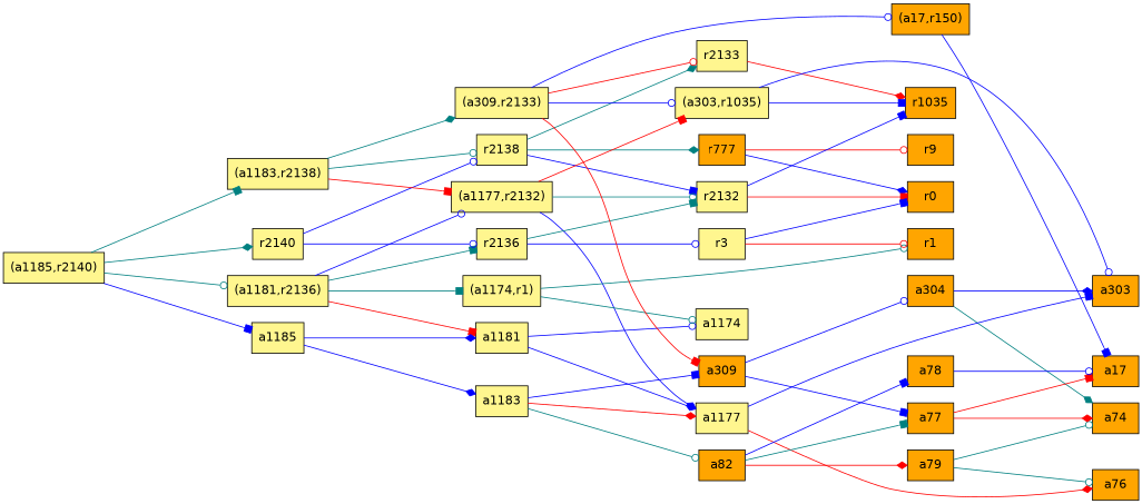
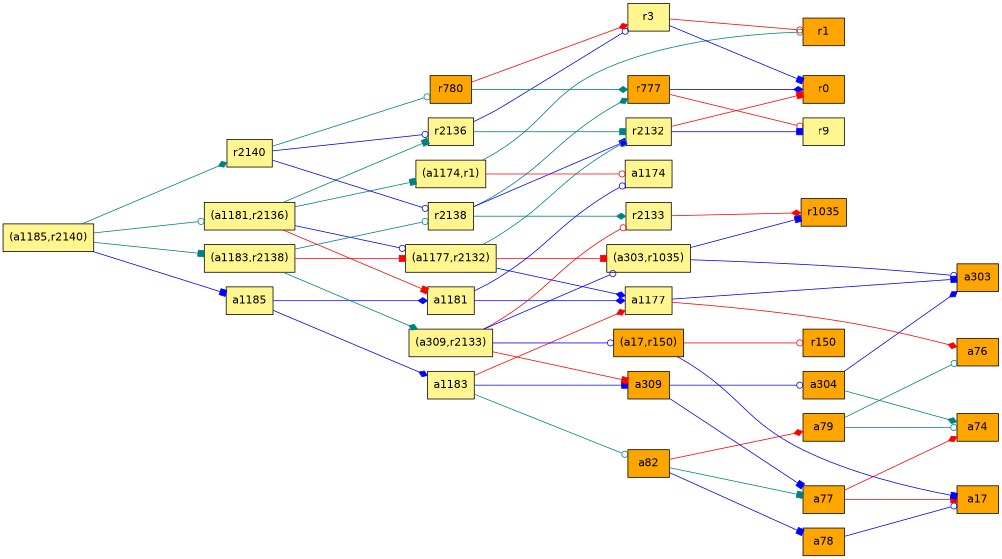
  digraph {
    fontname="DejaVu Sans"
    rankdir=LR
    ranksep=2.0
    node [fillcolor=khaki1 fontname="DejaVu Sans" shape=record style=filled]
    edge [arrowhead=odot color=blue fontname="DejaVu Sans"]
    n1 [label="{r2138}"]
    n2 [fillcolor=orange label="{r777}"]
    n3 [label="{r2133}"]
    n4 [label="{r2132}"]
-   n5 [fillcolor=orange label="{r9}"]
+   n5 [label="{r9}"]
    n6 [fillcolor=orange label="{r0}"]
    n7 [fillcolor=orange label="{r1035}"]
    n8 [fillcolor=orange label="{a74}"]
    n9 [fillcolor=orange label="{a79}"]
    n10 [fillcolor=orange label="{a76}"]
    n11 [fillcolor=orange label="{a304}"]
    n12 [fillcolor=orange label="{a303}"]
    n13 [label="{(a1177,r2132)}"]
    n14 [label="{(a303,r1035)}"]
    n15 [label="{a1177}"]
    n16 [fillcolor=orange label="{a77}"]
    n17 [fillcolor=orange label="{a17}"]
+   n18 [fillcolor=orange label="{r150}"]
    n19 [label="{a1183}"]
    n20 [fillcolor=orange label="{a82}"]
    n21 [fillcolor=orange label="{a309}"]
    n22 [fillcolor=orange label="{a78}"]
    n23 [label="{a1174}"]
    n24 [label="{a1181}"]
    n25 [label="{(a1185,r2140)}"]
    n26 [label="{(a1181,r2136)}"]
    n27 [label="{a1185}"]
    n28 [label="{r2140}"]
    n29 [label="{(a1183,r2138)}"]
    n30 [label="{r2136}"]
    n31 [label="{(a1174,r1)}"]
+   n32 [fillcolor=orange label="{r780}"]
    n33 [label="{(a309,r2133)}"]
    n34 [label="{r3}"]
    n35 [fillcolor=orange label="{r1}"]
    n36 [fillcolor=orange label="{(a17,r150)}"]
    n1 -> n2 [arrowhead=diamond color=teal]
    n1 -> n3 [arrowhead=diamond color=teal]
    n1 -> n4 [arrowhead=box]
    n2 -> n5 [color=red]
    n2 -> n6 [arrowhead=diamond]
    n3 -> n7 [arrowhead=diamond color=red]
    n4 -> n6 [arrowhead=box color=red]
-   n4 -> n7 [arrowhead=box]
+   n4 -> n5 [arrowhead=box]
    n9 -> n8 [color=teal]
    n9 -> n10 [color=teal]
    n11 -> n8 [arrowhead=diamond color=teal]
    n11 -> n12 [arrowhead=diamond]
    n13 -> n4 [color=teal]
    n13 -> n14 [arrowhead=box color=red]
    n13 -> n15 [arrowhead=diamond]
    n14 -> n7 [arrowhead=box]
    n14 -> n12
    n15 -> n10 [arrowhead=diamond color=red]
    n15 -> n12 [arrowhead=box]
    n16 -> n8 [arrowhead=diamond color=red]
    n16 -> n17 [arrowhead=box color=red]
    n19 -> n15 [arrowhead=diamond color=red]
    n19 -> n20 [color=teal]
    n19 -> n21 [arrowhead=box]
    n20 -> n9 [arrowhead=diamond color=red]
    n20 -> n16 [arrowhead=box color=teal]
    n20 -> n22 [arrowhead=box]
    n21 -> n11
    n21 -> n16 [arrowhead=box]
    n22 -> n17
    n24 -> n15 [arrowhead=diamond]
    n24 -> n23
    n25 -> n26 [color=teal]
    n25 -> n27 [arrowhead=box]
    n25 -> n28 [arrowhead=diamond color=teal]
    n25 -> n29 [arrowhead=box color=teal]
    n26 -> n13
    n26 -> n24 [arrowhead=box color=red]
    n26 -> n30 [arrowhead=box color=teal]
    n26 -> n31 [arrowhead=box color=teal]
    n27 -> n19 [arrowhead=diamond]
    n27 -> n24 [arrowhead=diamond]
    n28 -> n1
    n28 -> n30
+   n28 -> n32 [color=teal]
    n29 -> n1 [color=teal]
    n29 -> n13 [arrowhead=box color=red]
    n29 -> n33 [arrowhead=diamond color=teal]
    n30 -> n4 [arrowhead=box color=teal]
    n30 -> n34
-   n31 -> n23 [color=teal]
+   n31 -> n23 [color=red]
    n31 -> n35 [color=teal]
+   n32 -> n2 [arrowhead=diamond color=teal]
+   n32 -> n34 [arrowhead=diamond color=red]
    n33 -> n3 [color=red]
    n33 -> n14
    n33 -> n21 [arrowhead=box color=red]
    n33 -> n36
    n34 -> n6 [arrowhead=box]
    n34 -> n35 [color=red]
    n36 -> n17 [arrowhead=box]
+   n36 -> n18 [color=red]
  }
